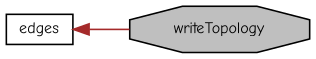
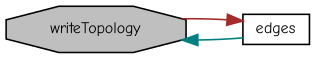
  digraph {
    rankdir=LR
    fontname="Comic Neue"
    node [color=black fontname="Comic Neue" fontsize=10]
    edge [dir=back fontname="Comic Neue" fontsize=10 labelfontname=Helvetica labelfontsize=10 style=solid]
    n1 [fillcolor=grey75 fontcolor=black height=0.2 label=writeTopology shape=octagon style=filled width=0.4]
    n2 [height=0.2 label=edges shape=box width=0.4]
+   n1 -> n2 [color=teal]
    n2 -> n1 [color=brown]
  }
